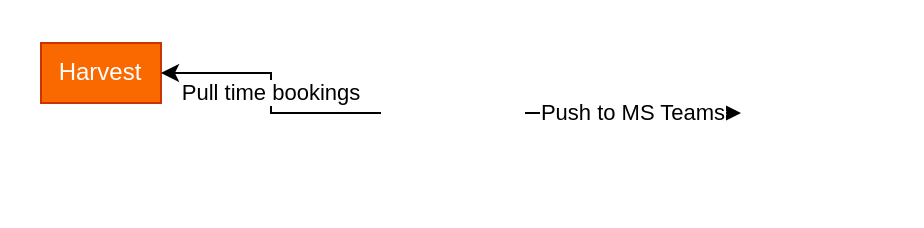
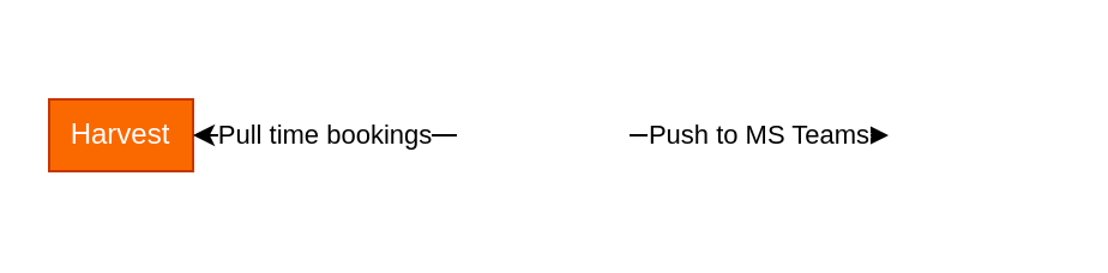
  <mxCell id="0" />
  <mxCell id="1" parent="0" />
- <mxCell id="2" value="Harvest" style="text;html=1;strokeColor=#C73500;fillColor=#fa6800;align=center;verticalAlign=middle;whiteSpace=wrap;rounded=0;fontColor=#FFFFFF;" vertex="1" parent="1"><mxGeometry x="20" y="21" width="60" height="30" as="geometry" /></mxCell>
+ <mxCell id="2" value="Harvest" style="text;html=1;strokeColor=#C73500;fillColor=#fa6800;align=center;verticalAlign=middle;whiteSpace=wrap;rounded=0;fontColor=#FFFFFF;" vertex="1" parent="1"><mxGeometry x="20" y="41" width="60" height="30" as="geometry" /></mxCell>
  <mxCell id="3" value="Pull time bookings" style="edgeStyle=orthogonalEdgeStyle;rounded=0;orthogonalLoop=1;jettySize=auto;html=1;fontColor=#000000;" edge="1" parent="1" source="5" target="2"><mxGeometry relative="1" as="geometry" /></mxCell>
  <mxCell id="4" value="Push to MS Teams" style="edgeStyle=orthogonalEdgeStyle;rounded=0;orthogonalLoop=1;jettySize=auto;html=1;fontColor=#000000;" edge="1" parent="1" source="5" target="6"><mxGeometry relative="1" as="geometry" /></mxCell>
  <mxCell id="5" value="" style="shape=image;verticalLabelPosition=bottom;labelBackgroundColor=#ffffff;verticalAlign=top;aspect=fixed;imageAspect=0;image=https://upload.wikimedia.org/wikipedia/commons/2/2b/Node-red-icon.png;" vertex="1" parent="1"><mxGeometry x="190" y="20" width="72" height="72" as="geometry" /></mxCell>
  <mxCell id="6" value="" style="shape=image;verticalLabelPosition=bottom;labelBackgroundColor=#ffffff;verticalAlign=top;aspect=fixed;imageAspect=0;image=https://upload.wikimedia.org/wikipedia/commons/thumb/c/c9/Microsoft_Office_Teams_%282018%E2%80%93present%29.svg/1200px-Microsoft_Office_Teams_%282018%E2%80%93present%29.svg.png;" vertex="1" parent="1"><mxGeometry x="370" y="23.43" width="70" height="65.15" as="geometry" /></mxCell>
